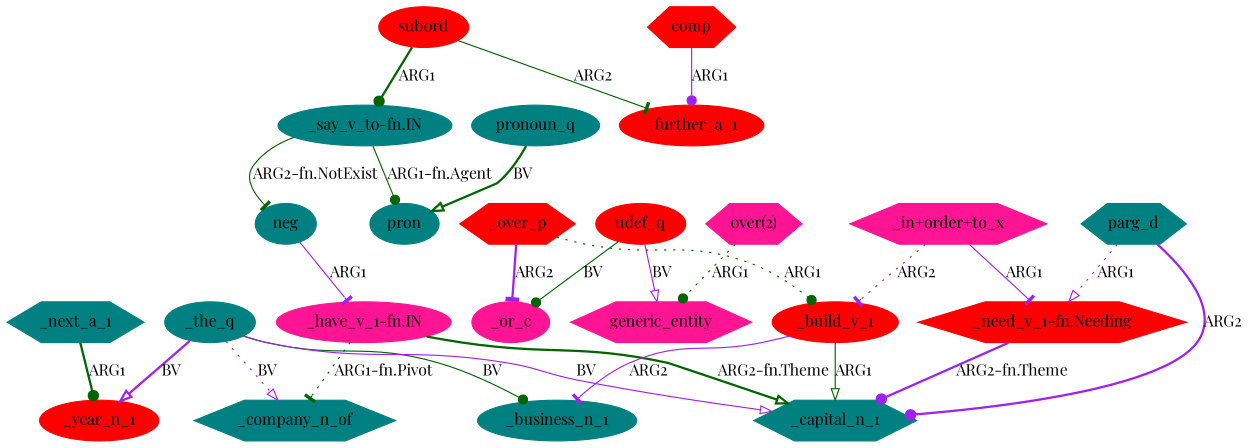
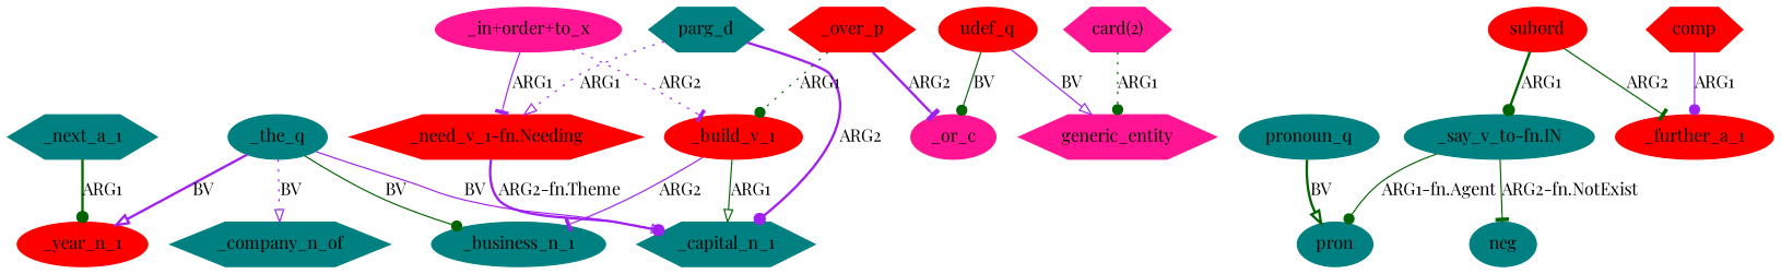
  digraph {
    fontname="Playfair Display"
    node [color=teal fontname="Playfair Display" shape=ellipse style=filled]
    edge [arrowhead=dot color=darkgreen fontname="Playfair Display" style=solid]
    _the_q
    _business_n_1
    _capital_n_1 [shape=hexagon]
    _company_n_of [shape=hexagon]
    _year_n_1 [color=red]
-   "_have_v_1-fn.IN" [color=deeppink]
    udef_q [color=red]
    generic_entity [color=deeppink shape=hexagon]
    _or_c [color=deeppink]
    _build_v_1 [color=red]
    neg
    parg_d [shape=hexagon]
    "_need_v_1-fn.Needing" [color=red shape=hexagon]
    _over_p [color=red shape=hexagon]
-   "_in+order+to_x" [color=deeppink shape=hexagon]
+   "_in+order+to_x" [color=deeppink]
    subord [color=red]
    "_say_v_to-fn.IN"
    _further_a_1 [color=red]
    pron
    pronoun_q
    comp [color=red shape=hexagon]
    _next_a_1 [shape=hexagon]
-   "card(2)" [color=deeppink shape=hexagon label="over(2)"]
+   "card(2)" [color=deeppink shape=hexagon]
    _the_q -> _business_n_1 [label=BV]
    _the_q -> _capital_n_1 [arrowhead=onormal color=purple label=BV]
    _the_q -> _company_n_of [arrowhead=onormal color=purple label=BV style=dotted]
    _the_q -> _year_n_1 [arrowhead=onormal color=purple label=BV style=bold]
-   "_have_v_1-fn.IN" -> _capital_n_1 [arrowhead=onormal label="ARG2-fn.Theme" style=bold]
-   "_have_v_1-fn.IN" -> _company_n_of [arrowhead=tee label="ARG1-fn.Pivot" style=dotted]
    udef_q -> generic_entity [arrowhead=onormal color=purple label=BV]
    udef_q -> _or_c [label=BV]
    _build_v_1 -> _business_n_1 [arrowhead=tee color=purple label=ARG2]
    _build_v_1 -> _capital_n_1 [arrowhead=onormal label=ARG1]
-   neg -> "_have_v_1-fn.IN" [arrowhead=tee color=purple label=ARG1]
    parg_d -> _capital_n_1 [color=purple label=ARG2 style=bold]
    parg_d -> "_need_v_1-fn.Needing" [arrowhead=onormal color=purple label=ARG1 style=dotted]
    "_need_v_1-fn.Needing" -> _capital_n_1 [color=purple label="ARG2-fn.Theme" style=bold]
    _over_p -> _or_c [arrowhead=tee color=purple label=ARG2 style=bold]
    _over_p -> _build_v_1 [label=ARG1 style=dotted]
    "_in+order+to_x" -> _build_v_1 [arrowhead=tee color=purple label=ARG2 style=dotted]
    "_in+order+to_x" -> "_need_v_1-fn.Needing" [arrowhead=tee color=purple label=ARG1]
    subord -> "_say_v_to-fn.IN" [label=ARG1 style=bold]
    subord -> _further_a_1 [arrowhead=tee label=ARG2]
    "_say_v_to-fn.IN" -> neg [arrowhead=tee label="ARG2-fn.NotExist"]
    "_say_v_to-fn.IN" -> pron [label="ARG1-fn.Agent"]
    pronoun_q -> pron [arrowhead=onormal label=BV style=bold]
    comp -> _further_a_1 [color=purple label=ARG1]
    _next_a_1 -> _year_n_1 [label=ARG1 style=bold]
    "card(2)" -> generic_entity [label=ARG1 style=dotted]
  }
